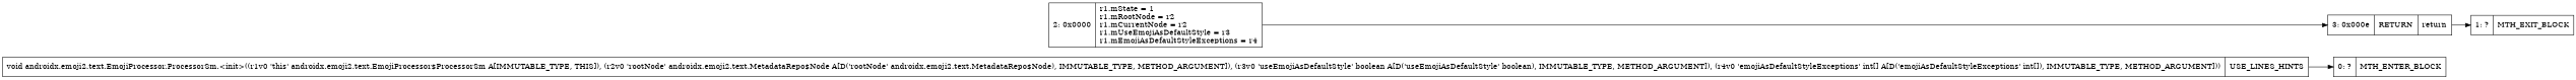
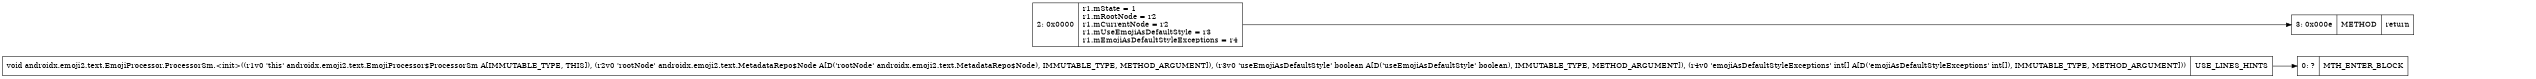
  digraph {
    rankdir=LR
    node [shape=record]
    n1 [label="{0\:\ ?|MTH_ENTER_BLOCK\l}"]
    n2 [label="{2\:\ 0x0000|r1.mState = 1\lr1.mRootNode = r2\lr1.mCurrentNode = r2\lr1.mUseEmojiAsDefaultStyle = r3\lr1.mEmojiAsDefaultStyleExceptions = r4\l}"]
-   n3 [label="{3\:\ 0x000e|RETURN\l|return\l}"]
-   n4 [label="{1\:\ ?|MTH_EXIT_BLOCK\l}"]
+   n3 [label="{3\:\ 0x000e|METHOD\l|return\l}"]
    n5 [label="{void androidx.emoji2.text.EmojiProcessor.ProcessorSm.\<init\>((r1v0 'this' androidx.emoji2.text.EmojiProcessor$ProcessorSm A[IMMUTABLE_TYPE, THIS]), (r2v0 'rootNode' androidx.emoji2.text.MetadataRepo$Node A[D('rootNode' androidx.emoji2.text.MetadataRepo$Node), IMMUTABLE_TYPE, METHOD_ARGUMENT]), (r3v0 'useEmojiAsDefaultStyle' boolean A[D('useEmojiAsDefaultStyle' boolean), IMMUTABLE_TYPE, METHOD_ARGUMENT]), (r4v0 'emojiAsDefaultStyleExceptions' int[] A[D('emojiAsDefaultStyleExceptions' int[]), IMMUTABLE_TYPE, METHOD_ARGUMENT]))  | USE_LINES_HINTS\l}"]
    n2 -> n3
-   n3 -> n4
    n5 -> n1
  }
